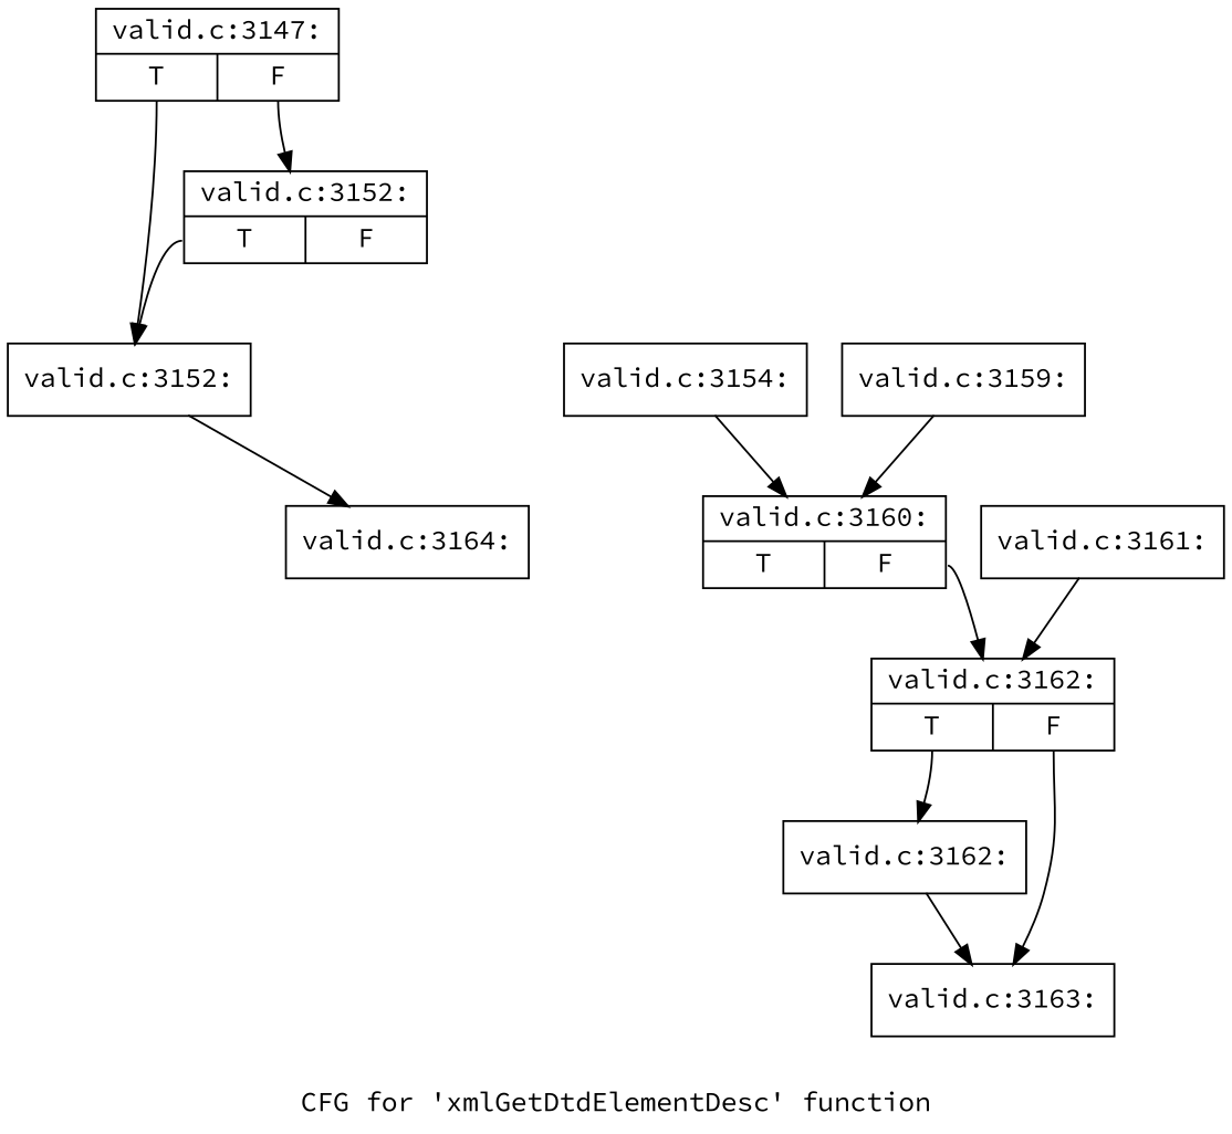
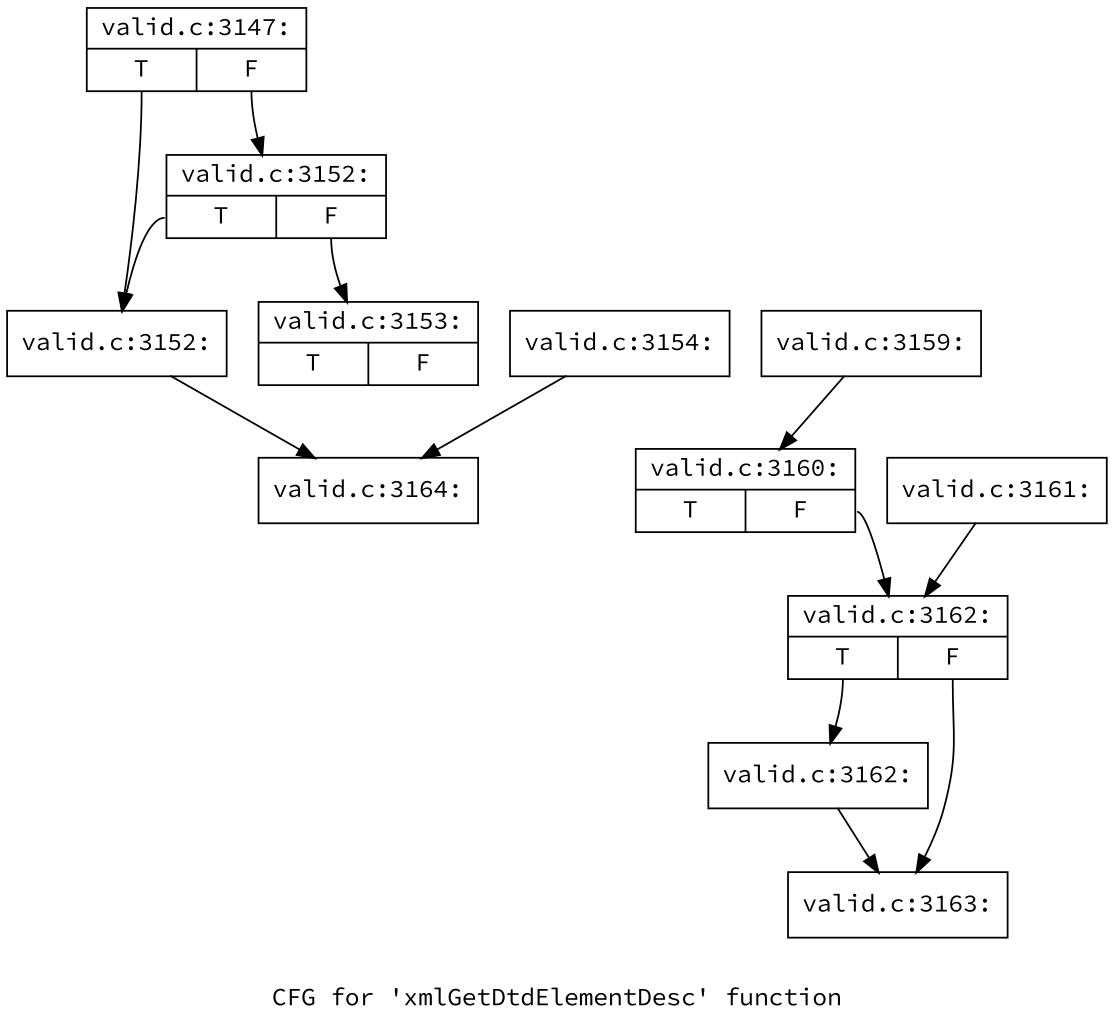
  digraph {
    fontname="Source Code Pro"
    label="CFG for 'xmlGetDtdElementDesc' function"
    node [fontname="Source Code Pro" shape=record]
    edge [fontname="Source Code Pro"]
    n1 [label="{valid.c:3147:|{<s0>T|<s1>F}}"]
    n2 [label="{valid.c:3152:}"]
    n3 [label="{valid.c:3152:|{<s0>T|<s1>F}}"]
    n4 [label="{valid.c:3164:}"]
+   n5 [label="{valid.c:3153:|{<s0>T|<s1>F}}"]
    n6 [label="{valid.c:3154:}"]
    n7 [label="{valid.c:3159:}"]
    n8 [label="{valid.c:3160:|{<s0>T|<s1>F}}"]
    n9 [label="{valid.c:3162:|{<s0>T|<s1>F}}"]
    n10 [label="{valid.c:3161:}"]
    n11 [label="{valid.c:3162:}"]
    n12 [label="{valid.c:3163:}"]
    n1 -> n2 [tailport=s0]
    n1 -> n3 [tailport=s1]
    n2 -> n4
    n3 -> n2 [tailport=s0]
-   n6 -> n8
+   n3 -> n5 [tailport=s1]
+   n6 -> n4
    n7 -> n8
    n8 -> n9 [tailport=s1]
    n9 -> n11 [tailport=s0]
    n9 -> n12 [tailport=s1]
    n10 -> n9
    n11 -> n12
  }
